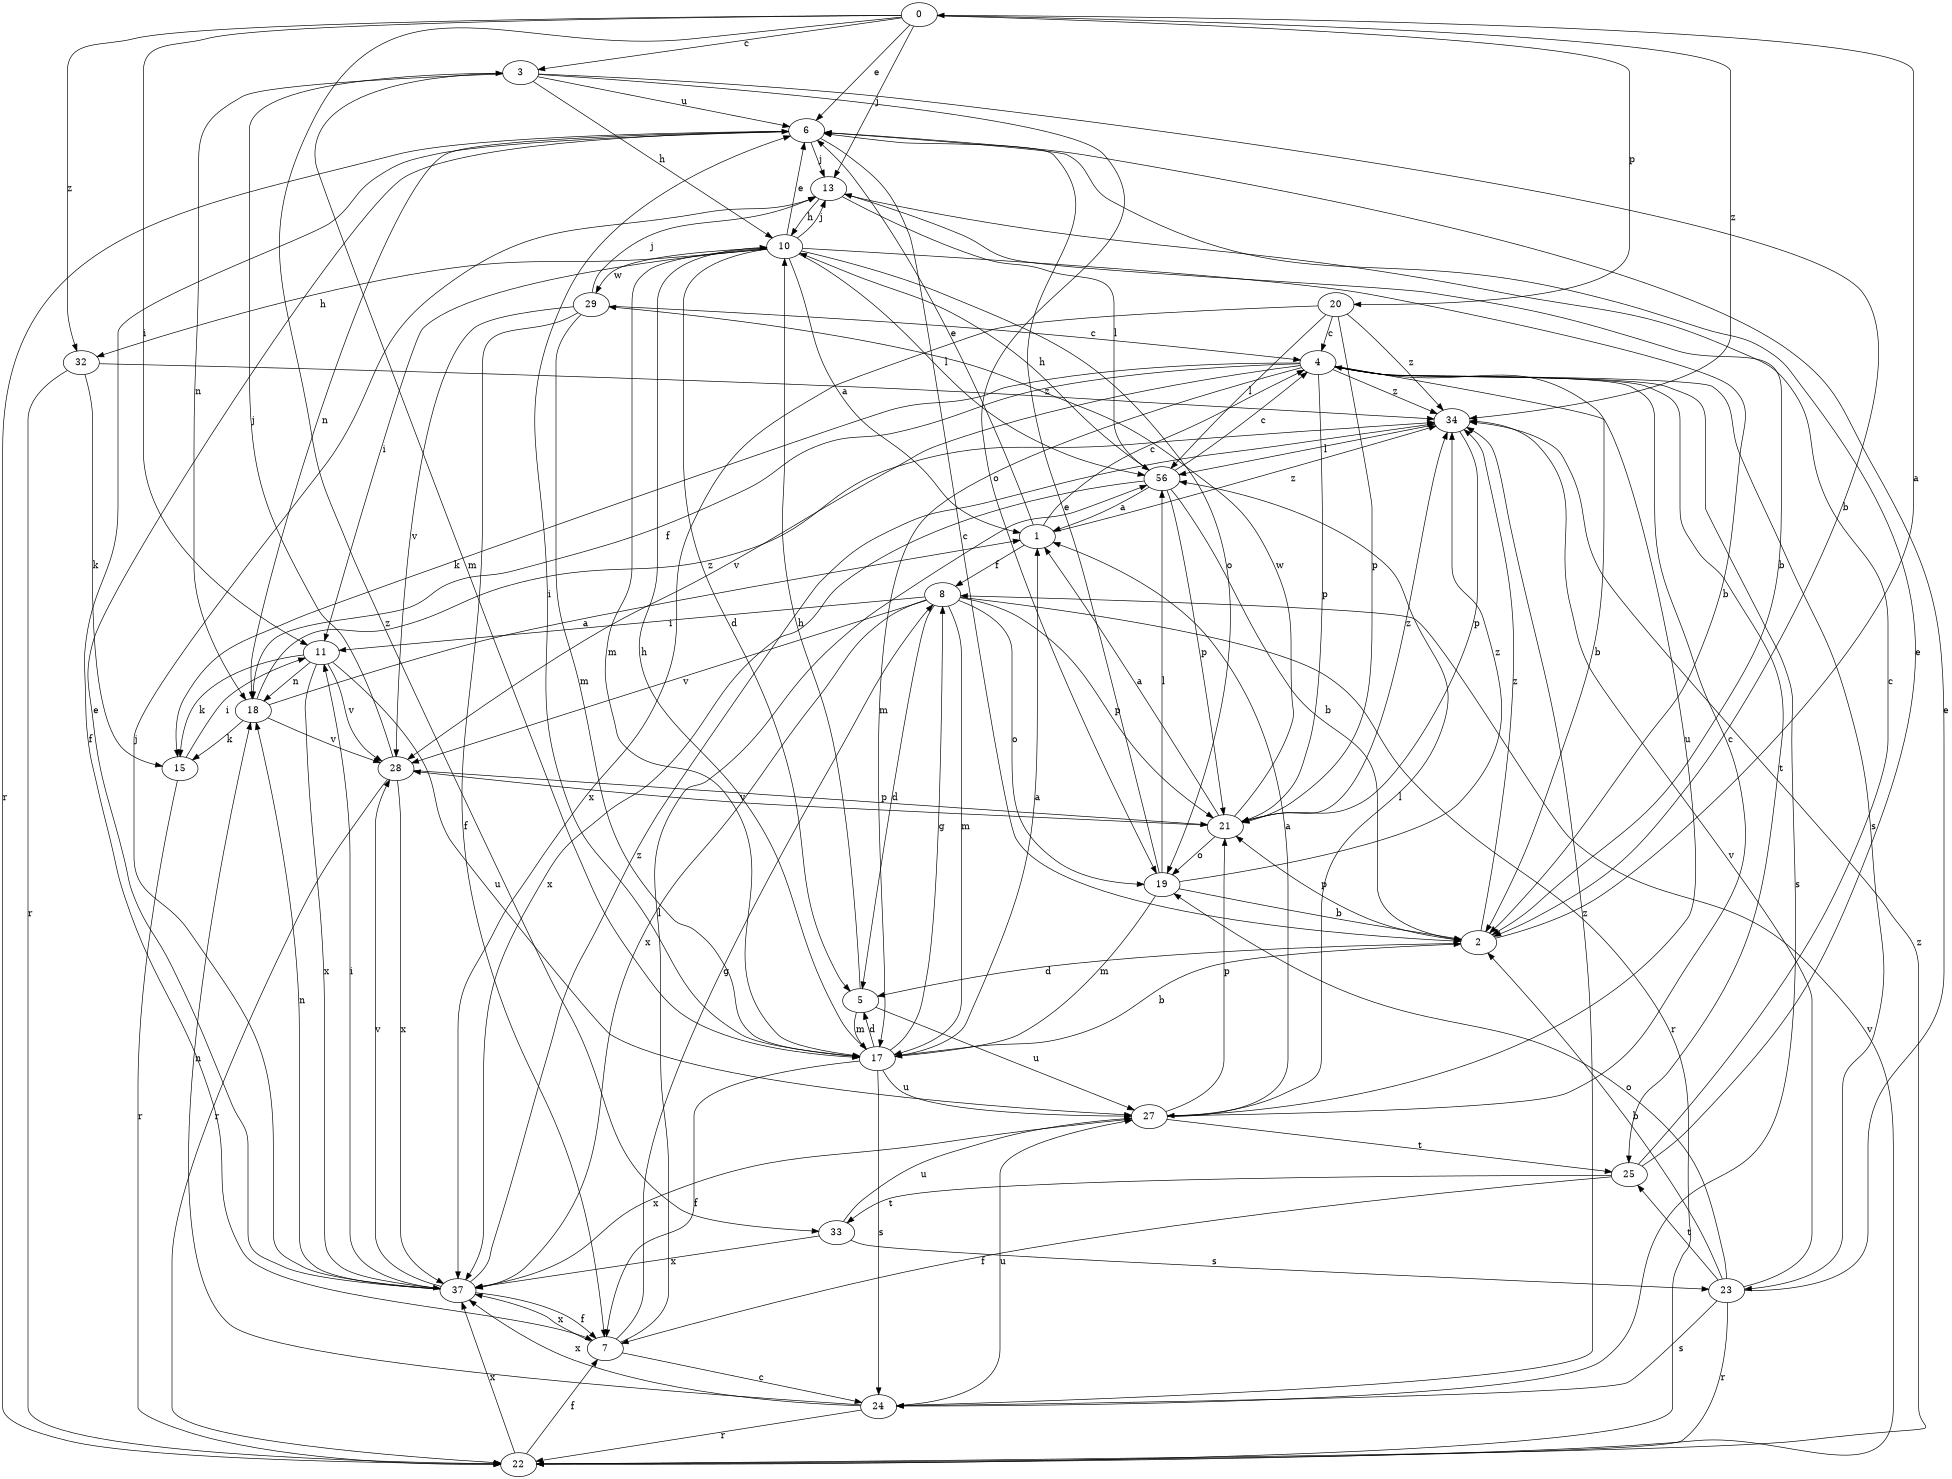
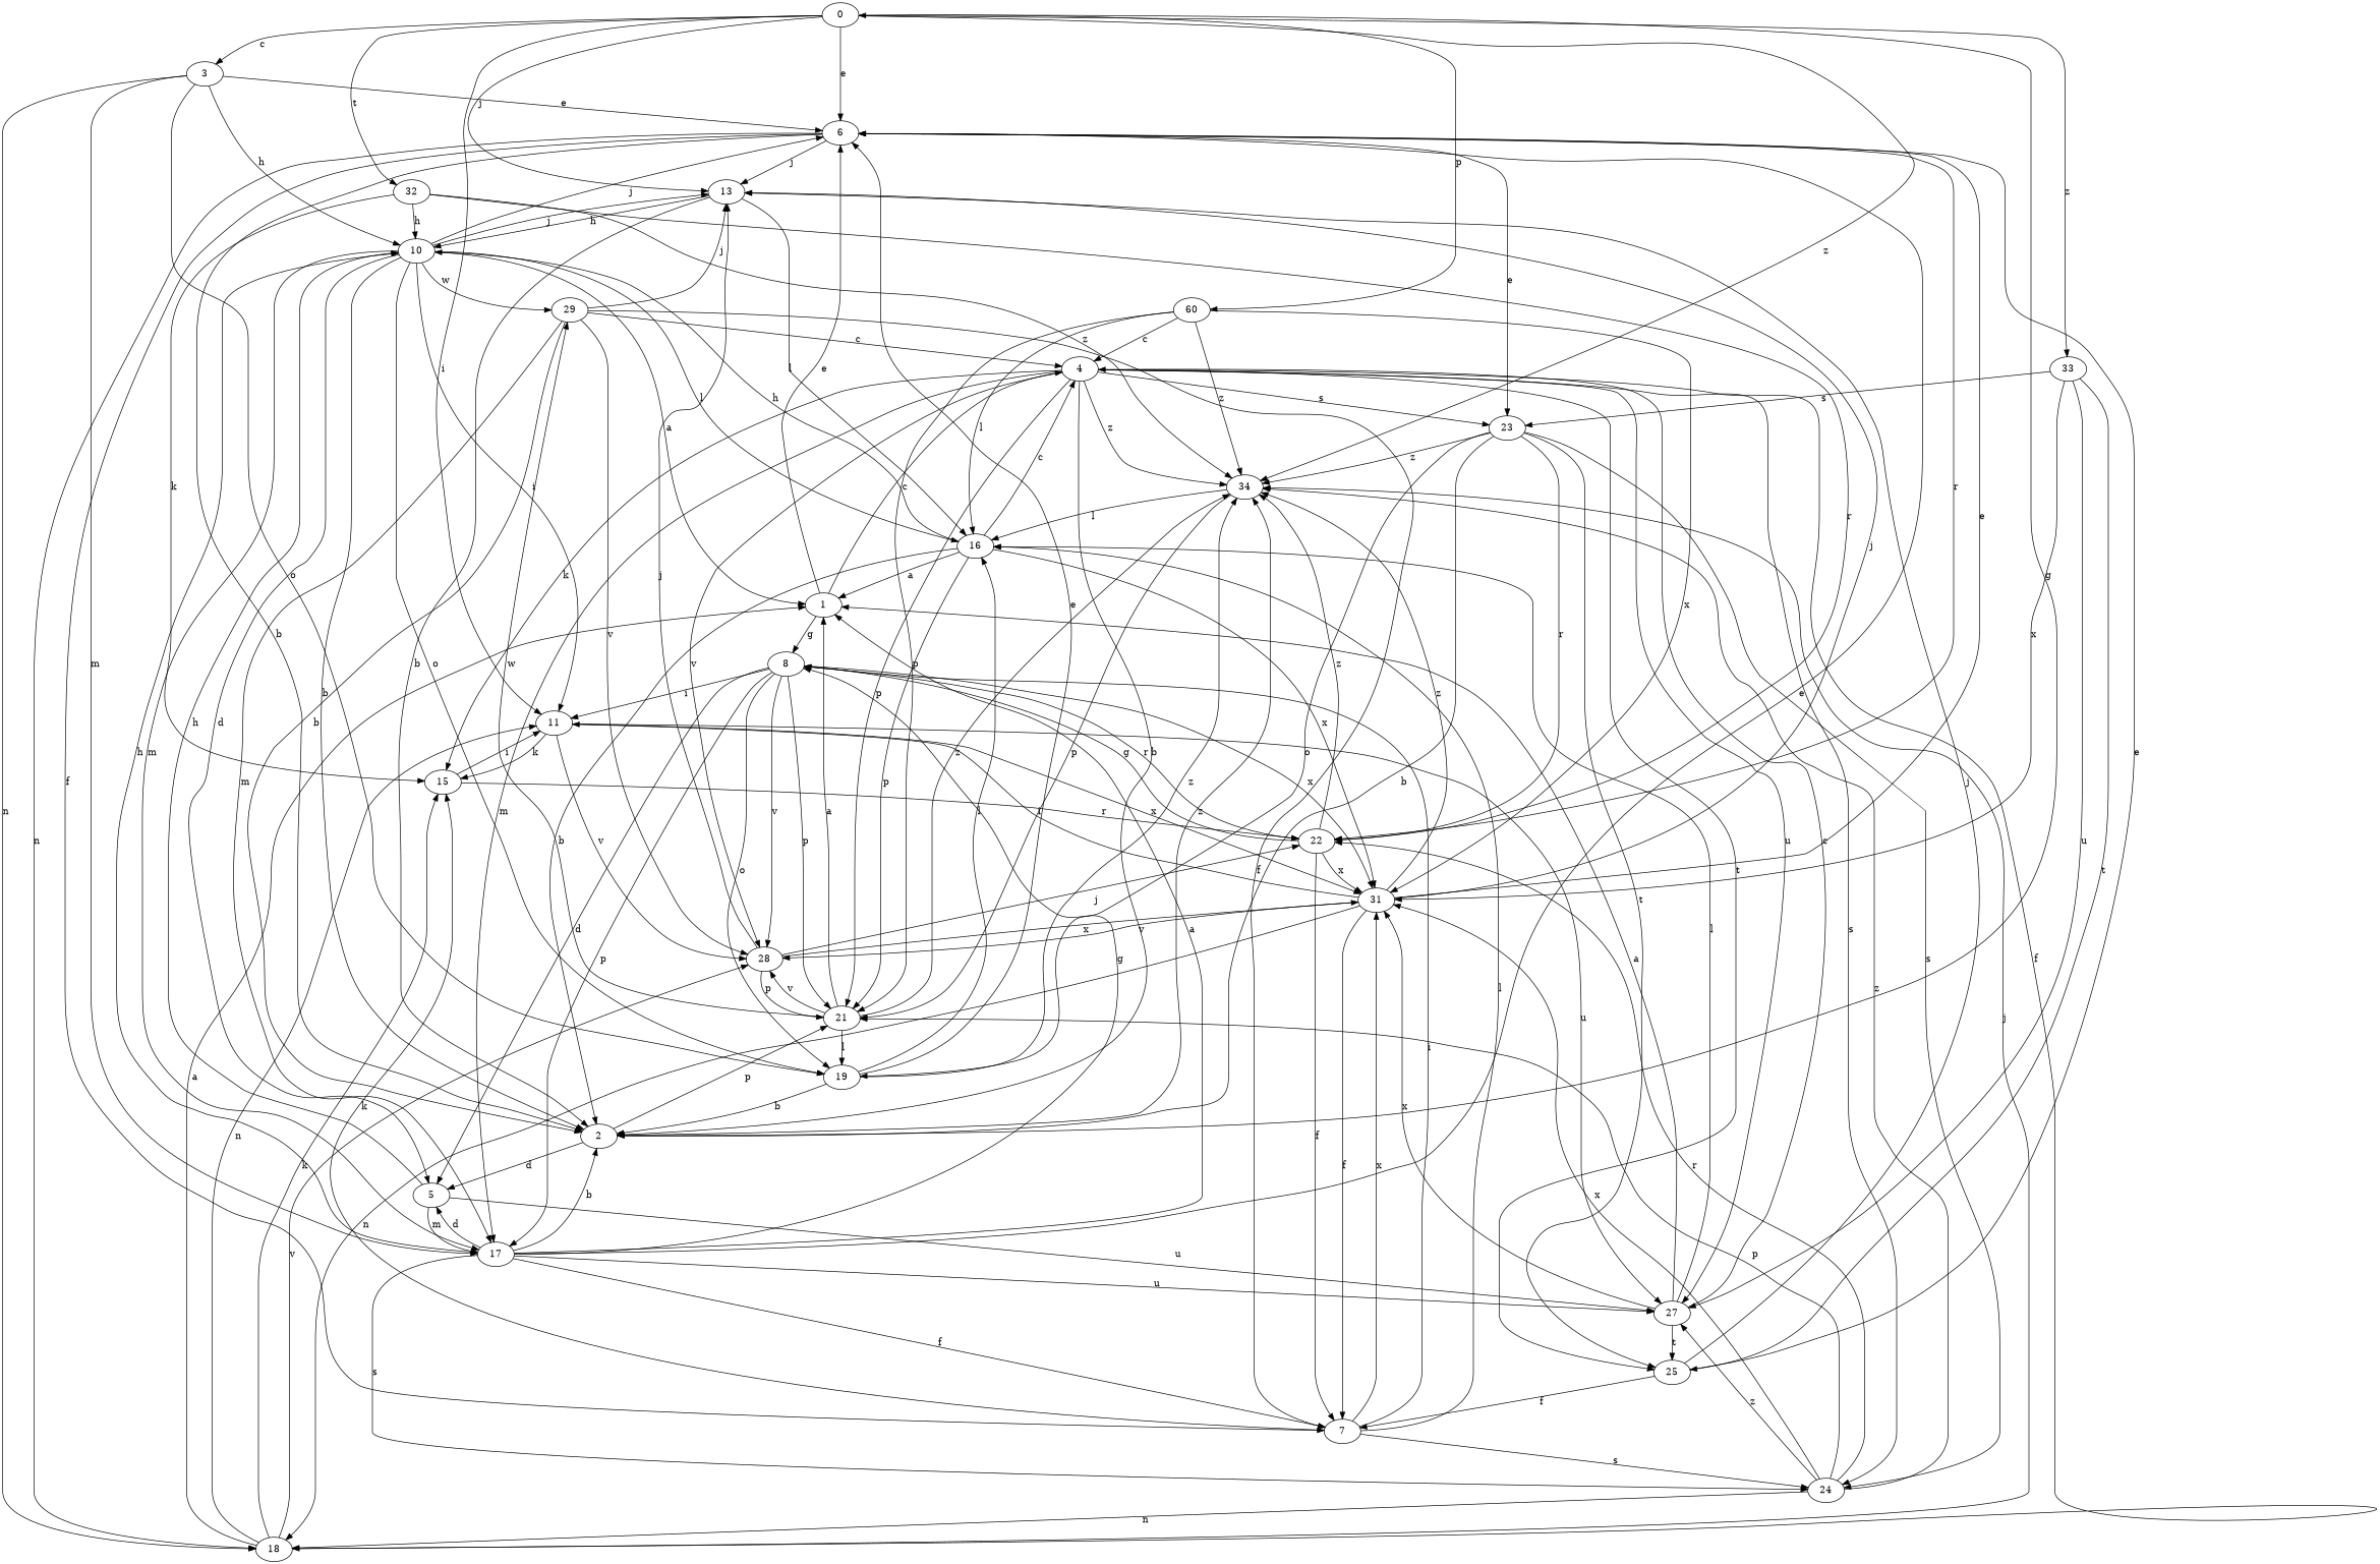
  strict digraph {
    0
    3
    6
    11
    13
-   20
+   20 [label=60]
    32
    33
    34
    10
    17
    18
    19
    2
    7
    22
    15
    27
    28
-   31 [label=37]
-   16 [label=56]
+   31
+   16
    4
    21
    23
    25
    1
    8
    24
    5
    29
    0 -> 3 [label=c]
    0 -> 6 [label=e]
    0 -> 11 [label=i]
    0 -> 13 [label=j]
    0 -> 20 [label=p]
-   0 -> 32 [label=z]
+   0 -> 32 [label=t]
    0 -> 33 [label=z]
    0 -> 34 [label=z]
-   3 -> 6 [label=u]
+   3 -> 6 [label=e]
    3 -> 10 [label=h]
    3 -> 17 [label=m]
    3 -> 18 [label=n]
    3 -> 19 [label=o]
    6 -> 13 [label=j]
    6 -> 18 [label=n]
-   6 -> 2 [label=c]
+   6 -> 2 [label=b]
    6 -> 7 [label=f]
    6 -> 22 [label=r]
-   11 -> 18 [label=n]
+   18 -> 11 [label=n]
    11 -> 15 [label=k]
    11 -> 27 [label=u]
    11 -> 28 [label=v]
    11 -> 31 [label=x]
    13 -> 10 [label=h]
    13 -> 2 [label=b]
    13 -> 16 [label=l]
    20 -> 34 [label=z]
    20 -> 31 [label=x]
    20 -> 16 [label=l]
    20 -> 4 [label=c]
    20 -> 21 [label=p]
    32 -> 34 [label=z]
-   10 -> 32 [label=h]
+   32 -> 10 [label=h]
    32 -> 22 [label=r]
    32 -> 15 [label=k]
    33 -> 27 [label=u]
    33 -> 31 [label=x]
    33 -> 23 [label=s]
-   25 -> 33 [label=t]
+   33 -> 25 [label=t]
    34 -> 16 [label=l]
    34 -> 21 [label=p]
-   10 -> 6 [label=e]
+   10 -> 6 [label=j]
    10 -> 11 [label=i]
    10 -> 13 [label=j]
    10 -> 17 [label=m]
    10 -> 19 [label=o]
    10 -> 2 [label=b]
    10 -> 16 [label=l]
    10 -> 1 [label=a]
    10 -> 5 [label=d]
    10 -> 29 [label=w]
-   17 -> 6 [label=i]
+   17 -> 6 [label=e]
    17 -> 10 [label=h]
    17 -> 2 [label=b]
    17 -> 7 [label=f]
    17 -> 27 [label=u]
    17 -> 1 [label=a]
    17 -> 8 [label=g]
    17 -> 24 [label=s]
    17 -> 5 [label=d]
-   18 -> 34 [label=z]
+   18 -> 34 [label=j]
    18 -> 15 [label=k]
    18 -> 28 [label=v]
    18 -> 1 [label=a]
    19 -> 6 [label=e]
    19 -> 34 [label=z]
-   19 -> 17 [label=m]
    19 -> 2 [label=b]
    19 -> 16 [label=l]
-   2 -> 0 [label=a]
+   2 -> 0 [label=g]
    2 -> 34 [label=z]
    2 -> 21 [label=p]
    2 -> 5 [label=d]
+   7 -> 15 [label=k]
    7 -> 31 [label=x]
    7 -> 16 [label=l]
-   7 -> 8 [label=g]
-   7 -> 24 [label=c]
+   7 -> 8 [label=i]
+   7 -> 24 [label=s]
    22 -> 34 [label=z]
    22 -> 7 [label=f]
    22 -> 31 [label=x]
-   22 -> 8 [label=v]
+   22 -> 8 [label=g]
    15 -> 11 [label=i]
    15 -> 22 [label=r]
    27 -> 31 [label=x]
    27 -> 16 [label=l]
    27 -> 4 [label=c]
    27 -> 25 [label=t]
    27 -> 1 [label=a]
-   28 -> 3 [label=j]
-   28 -> 22 [label=r]
+   28 -> 13 [label=j]
+   28 -> 22 [label=j]
    28 -> 31 [label=x]
    28 -> 21 [label=p]
    31 -> 6 [label=e]
    31 -> 11 [label=i]
    31 -> 13 [label=j]
    31 -> 34 [label=z]
    31 -> 18 [label=n]
    31 -> 7 [label=f]
    31 -> 28 [label=v]
    16 -> 10 [label=h]
    16 -> 2 [label=b]
    16 -> 31 [label=x]
    16 -> 4 [label=c]
    16 -> 21 [label=p]
    16 -> 1 [label=a]
    4 -> 34 [label=z]
    4 -> 17 [label=m]
    4 -> 18 [label=f]
    4 -> 2 [label=b]
    4 -> 15 [label=k]
    4 -> 27 [label=u]
    4 -> 28 [label=v]
    4 -> 21 [label=p]
    4 -> 23 [label=s]
    4 -> 25 [label=t]
    4 -> 24 [label=s]
    21 -> 34 [label=z]
-   21 -> 19 [label=o]
+   21 -> 19 [label=l]
    21 -> 28 [label=v]
    21 -> 1 [label=a]
    21 -> 29 [label=w]
-   23 -> 6 [label=e]
-   23 -> 34 [label=v]
+   6 -> 23 [label=e]
+   23 -> 34 [label=z]
    23 -> 19 [label=o]
    23 -> 2 [label=b]
    23 -> 22 [label=r]
    23 -> 25 [label=t]
    23 -> 24 [label=s]
    25 -> 6 [label=e]
-   25 -> 13 [label=c]
+   25 -> 13 [label=j]
    25 -> 7 [label=f]
    1 -> 6 [label=e]
-   1 -> 34 [label=z]
    1 -> 4 [label=c]
-   1 -> 8 [label=f]
+   1 -> 8 [label=g]
    8 -> 11 [label=i]
-   8 -> 17 [label=m]
+   8 -> 17 [label=p]
    8 -> 19 [label=o]
    8 -> 22 [label=r]
    8 -> 28 [label=v]
    8 -> 31 [label=x]
    8 -> 21 [label=p]
    8 -> 5 [label=d]
    24 -> 34 [label=z]
    24 -> 18 [label=n]
    24 -> 22 [label=r]
-   24 -> 27 [label=u]
+   24 -> 27 [label=z]
    24 -> 31 [label=x]
-   27 -> 21 [label=p]
+   24 -> 21 [label=p]
    5 -> 10 [label=h]
    5 -> 17 [label=m]
    5 -> 27 [label=u]
    29 -> 13 [label=j]
    29 -> 17 [label=m]
-   3 -> 2 [label=b]
+   29 -> 2 [label=b]
    29 -> 7 [label=f]
    29 -> 28 [label=v]
    29 -> 4 [label=c]
  }
